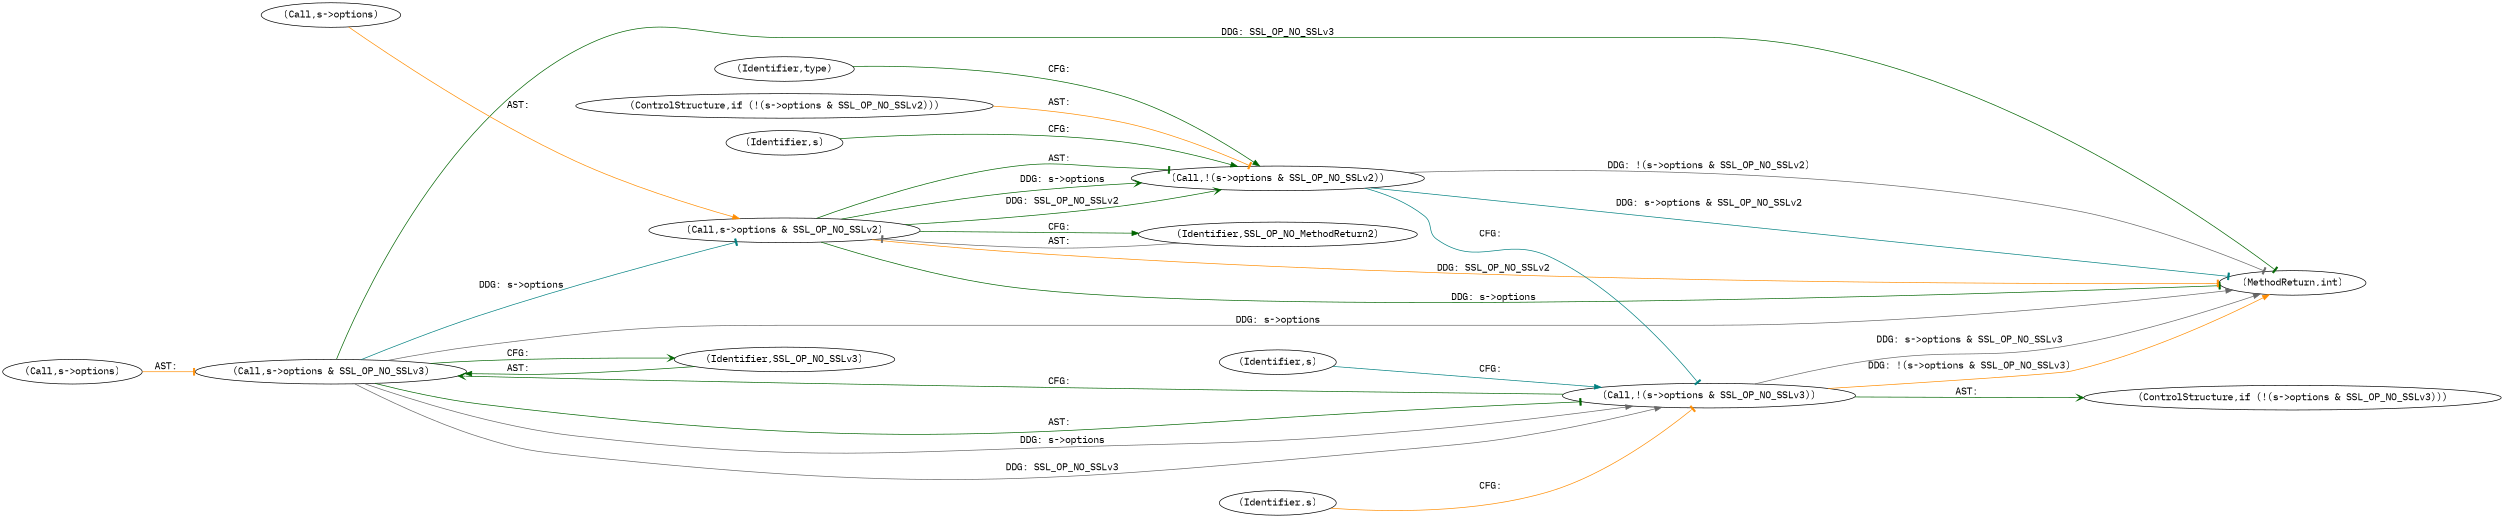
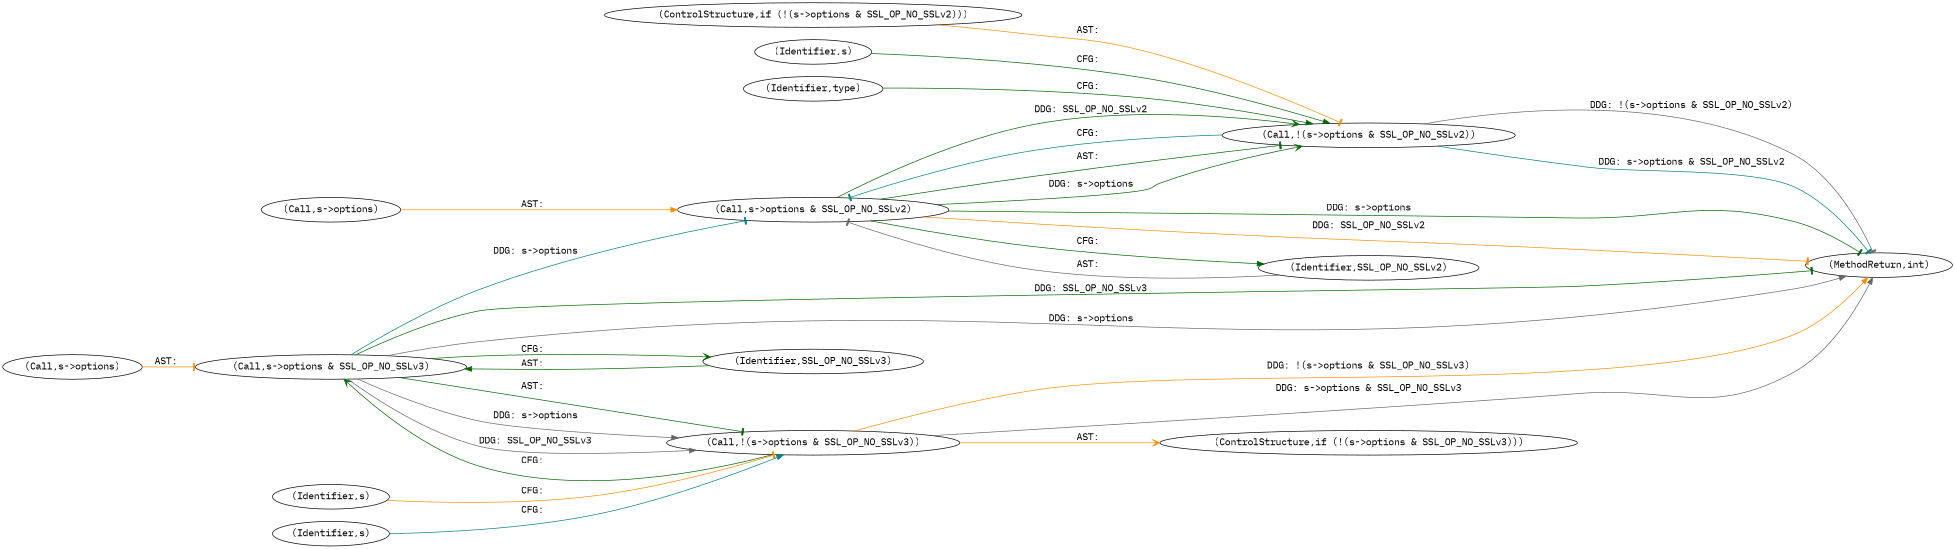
  digraph {
    fontname="IBM Plex Mono"
    rankdir=LR
    node [fontname="IBM Plex Mono"]
    edge [arrowhead=tee color=darkgreen fontname="IBM Plex Mono"]
    n1 [label="(Call,s->options & SSL_OP_NO_SSLv3)"]
    n2 [label="(Call,!(s->options & SSL_OP_NO_SSLv3))"]
    n3 [label="(Call,s->options & SSL_OP_NO_SSLv2)"]
    n4 [label="(MethodReturn,int)"]
    n5 [label="(Identifier,SSL_OP_NO_SSLv3)"]
    n6 [label="(ControlStructure,if (!(s->options & SSL_OP_NO_SSLv3)))"]
    n7 [label="(Call,!(s->options & SSL_OP_NO_SSLv2))"]
-   n8 [label="(Identifier,SSL_OP_NO_MethodReturn2)"]
+   n8 [label="(Identifier,SSL_OP_NO_SSLv2)"]
    n9 [label="(ControlStructure,if (!(s->options & SSL_OP_NO_SSLv2)))"]
    n10 [label="(Identifier,s)"]
    n11 [label="(Identifier,s)"]
    n12 [label="(Call,s->options)"]
    n13 [label="(Identifier,type)"]
    n14 [label="(Identifier,s)"]
    n15 [label="(Call,s->options)"]
    n1 -> n2 [label="AST: "]
    n1 -> n2 [arrowhead=normal color=gray40 label="DDG: s->options"]
    n1 -> n2 [arrowhead=normal color=gray40 label="DDG: SSL_OP_NO_SSLv3"]
    n1 -> n3 [color=teal label="DDG: s->options"]
    n1 -> n4 [label="DDG: SSL_OP_NO_SSLv3"]
    n1 -> n4 [arrowhead=normal color=gray40 label="DDG: s->options"]
    n1 -> n5 [arrowhead=vee label="CFG: "]
    n2 -> n1 [arrowhead=vee label="CFG: "]
    n2 -> n4 [arrowhead=normal color=darkorange label="DDG: !(s->options & SSL_OP_NO_SSLv3)"]
    n2 -> n4 [arrowhead=normal color=gray40 label="DDG: s->options & SSL_OP_NO_SSLv3"]
-   n2 -> n6 [arrowhead=vee label="AST: "]
+   n2 -> n6 [arrowhead=vee color=darkorange label="AST: "]
    n3 -> n4 [label="DDG: s->options"]
    n3 -> n4 [color=darkorange label="DDG: SSL_OP_NO_SSLv2"]
    n3 -> n7 [label="AST: "]
    n3 -> n7 [arrowhead=vee label="DDG: s->options"]
    n3 -> n7 [arrowhead=vee label="DDG: SSL_OP_NO_SSLv2"]
    n3 -> n8 [arrowhead=normal label="CFG: "]
    n5 -> n1 [arrowhead=normal label="AST: "]
-   n7 -> n2 [color=teal label="CFG: "]
+   n7 -> n3 [color=teal label="CFG: "]
    n7 -> n4 [color=gray40 label="DDG: !(s->options & SSL_OP_NO_SSLv2)"]
    n7 -> n4 [color=teal label="DDG: s->options & SSL_OP_NO_SSLv2"]
    n8 -> n3 [color=gray40 label="AST: "]
    n9 -> n7 [color=darkorange label="AST: "]
    n10 -> n7 [arrowhead=normal label="CFG: "]
    n11 -> n2 [color=darkorange label="CFG: "]
    n12 -> n3 [arrowhead=normal color=darkorange label="AST: "]
    n13 -> n7 [arrowhead=normal label="CFG: "]
    n14 -> n2 [arrowhead=normal color=teal label="CFG: "]
    n15 -> n1 [color=darkorange label="AST: "]
  }
